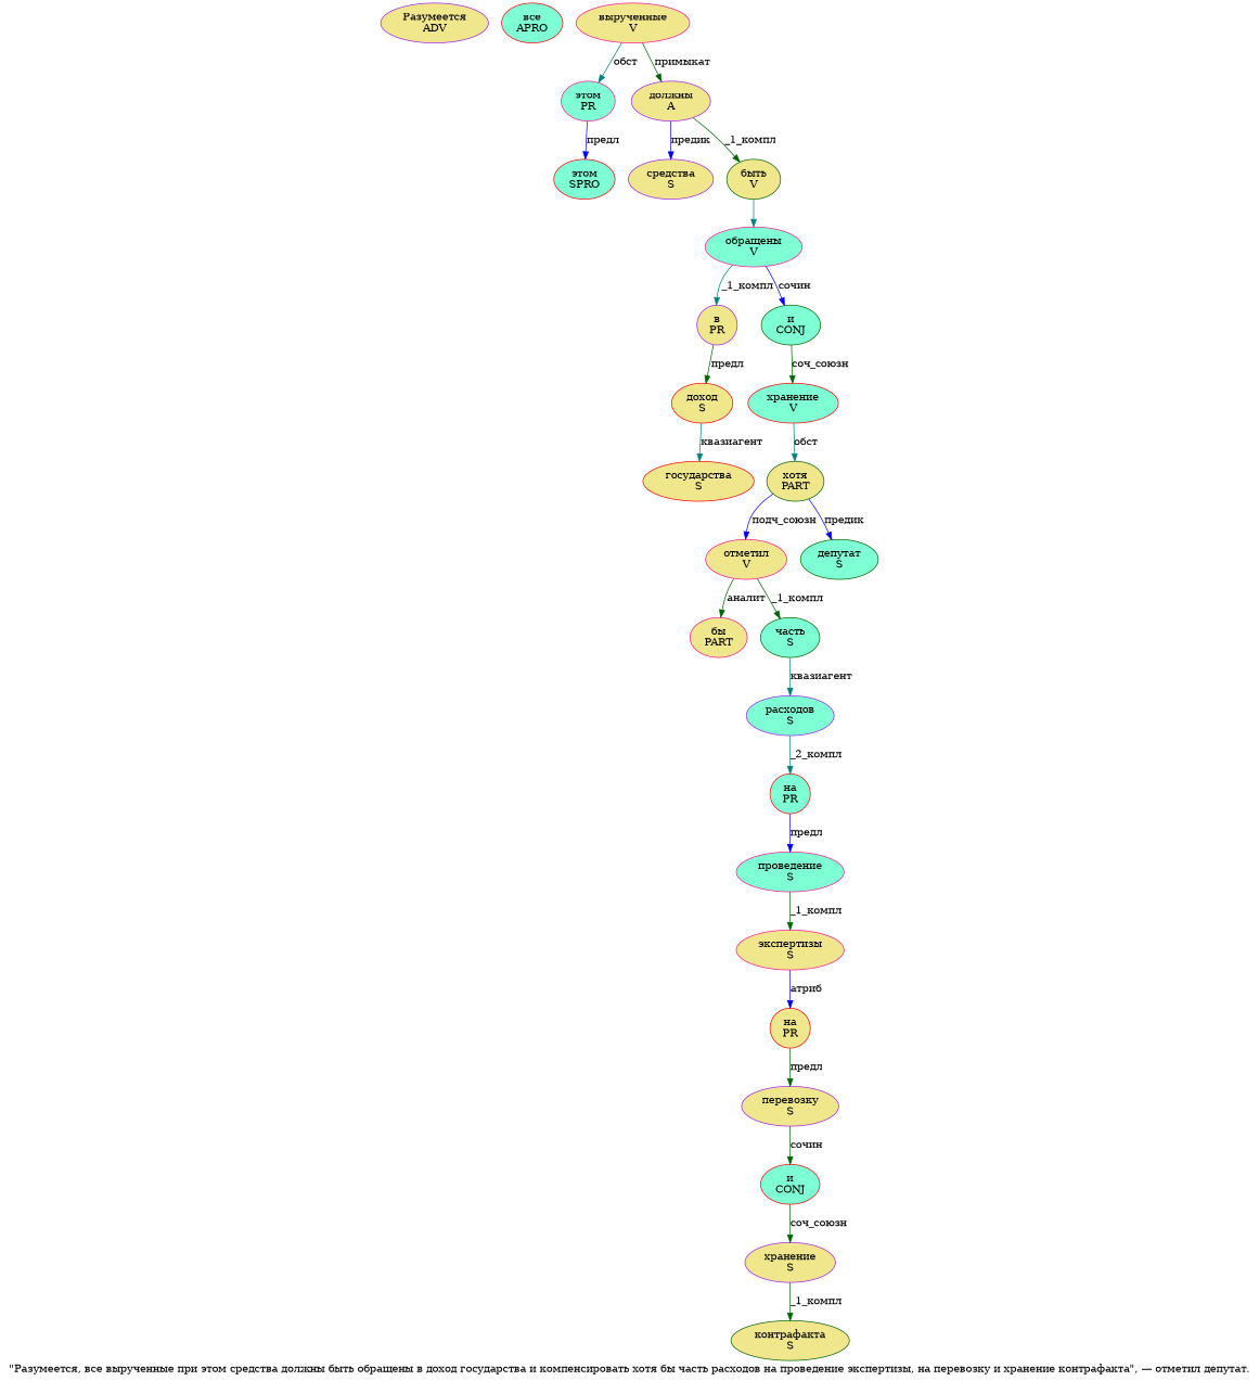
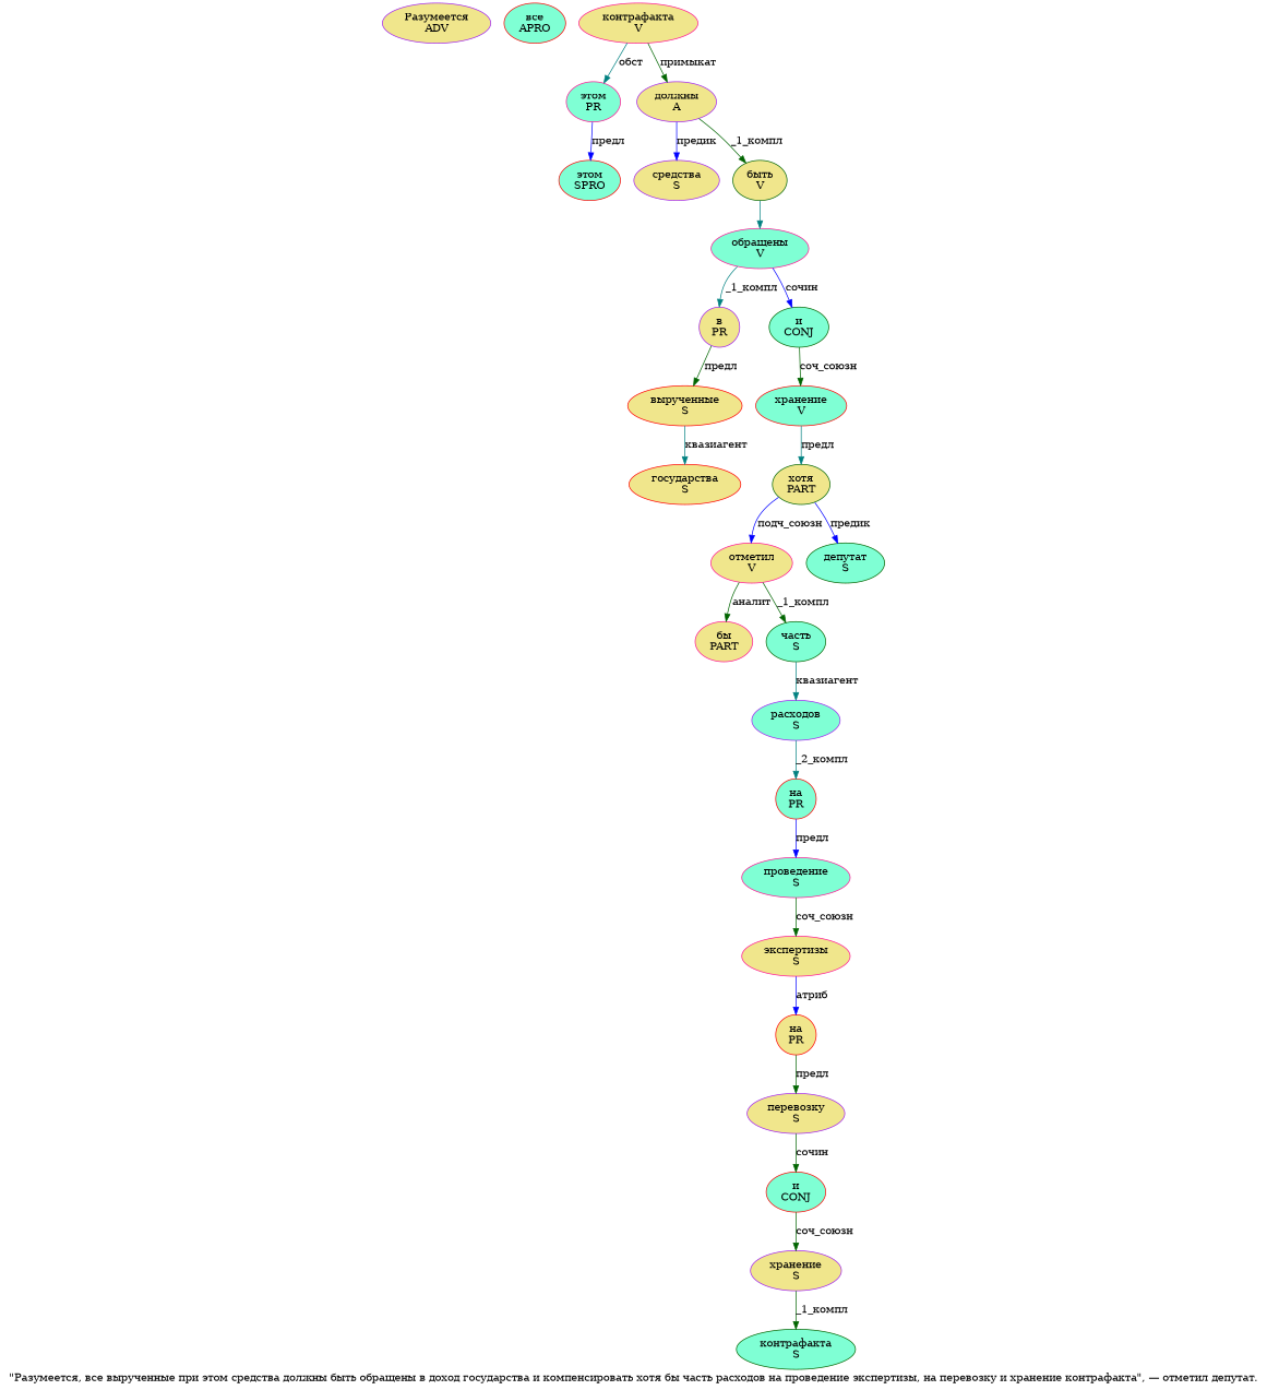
  digraph {
    label="\"Разумеется, все вырученные при этом средства должны быть обращены в доход государства и компенсировать хотя бы часть расходов на проведение экспертизы, на перевозку и хранение контрафакта\", — отметил депутат."
    node [color=red fillcolor=khaki penwidth=1 shape=ellipse style=filled]
    edge [color=darkgreen]
    n1 [color=purple label="Разумеется\nADV"]
    n2 [fillcolor=aquamarine label="все\nAPRO"]
-   n3 [color=deeppink label="вырученные\nV"]
+   n3 [color=deeppink label="контрафакта\nV"]
    n4 [color=deeppink fillcolor=aquamarine label="этом\nPR"]
    n5 [color=purple label="должны\nA"]
    n6 [fillcolor=aquamarine label="этом\nSPRO"]
    n7 [color=purple label="средства\nS"]
    n8 [color=darkgreen label="быть\nV"]
    n9 [color=deeppink fillcolor=aquamarine label="обращены\nV"]
    n10 [color=purple label="в\nPR"]
    n11 [color=darkgreen fillcolor=aquamarine label="и\nCONJ"]
-   n12 [label="доход\nS"]
+   n12 [label="вырученные\nS"]
    n13 [fillcolor=aquamarine label="хранение\nV"]
    n14 [label="государства\nS"]
    n15 [color=darkgreen label="хотя\nPART"]
    n16 [color=deeppink label="отметил\nV"]
    n17 [color=darkgreen fillcolor=aquamarine label="депутат\nS"]
    n18 [color=deeppink label="бы\nPART"]
    n19 [color=darkgreen fillcolor=aquamarine label="часть\nS"]
    n20 [color=purple fillcolor=aquamarine label="расходов\nS"]
    n21 [fillcolor=aquamarine label="на\nPR"]
    n22 [color=deeppink fillcolor=aquamarine label="проведение\nS"]
    n23 [color=deeppink label="экспертизы\nS"]
    n24 [label="на\nPR"]
    n25 [color=purple label="перевозку\nS"]
    n26 [fillcolor=aquamarine label="и\nCONJ"]
    n27 [color=purple label="хранение\nS"]
-   n28 [color=darkgreen label="контрафакта\nS"]
+   n28 [color=darkgreen fillcolor=aquamarine label="контрафакта\nS"]
    n3 -> n4 [color=teal label="обст"]
    n3 -> n5 [label="примыкат"]
    n4 -> n6 [color=blue label="предл"]
    n5 -> n7 [color=blue label="предик"]
    n5 -> n8 [label="_1_компл"]
    n8 -> n9 [color=teal]
    n9 -> n10 [color=teal label="_1_компл"]
    n9 -> n11 [color=blue label="сочин"]
    n10 -> n12 [label="предл"]
    n11 -> n13 [label="соч_союзн"]
    n12 -> n14 [color=teal label="квазиагент"]
-   n13 -> n15 [color=teal label="обст"]
+   n13 -> n15 [color=teal label="предл"]
    n15 -> n16 [color=blue label="подч_союзн"]
    n15 -> n17 [color=blue label="предик"]
    n16 -> n18 [label="аналит"]
    n16 -> n19 [label="_1_компл"]
    n19 -> n20 [color=teal label="квазиагент"]
    n20 -> n21 [color=teal label="_2_компл"]
    n21 -> n22 [color=blue label="предл"]
-   n22 -> n23 [label="_1_компл"]
+   n22 -> n23 [label="соч_союзн"]
    n23 -> n24 [color=blue label="атриб"]
    n24 -> n25 [label="предл"]
    n25 -> n26 [label="сочин"]
    n26 -> n27 [label="соч_союзн"]
    n27 -> n28 [label="_1_компл"]
  }
